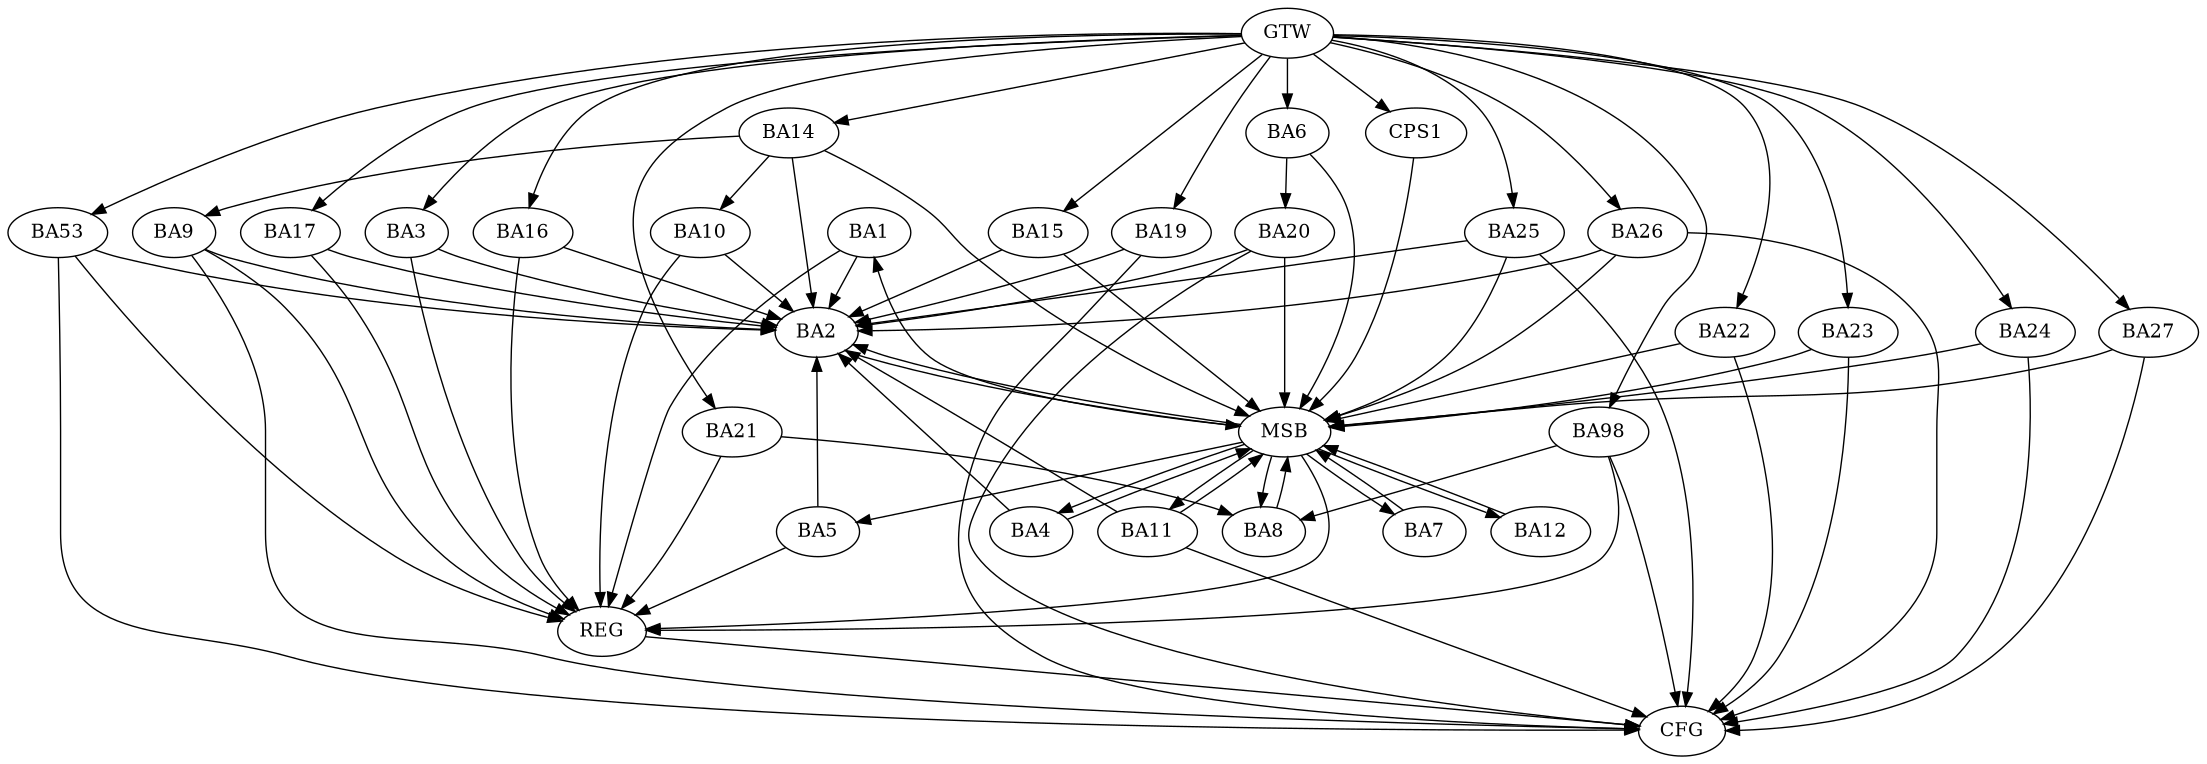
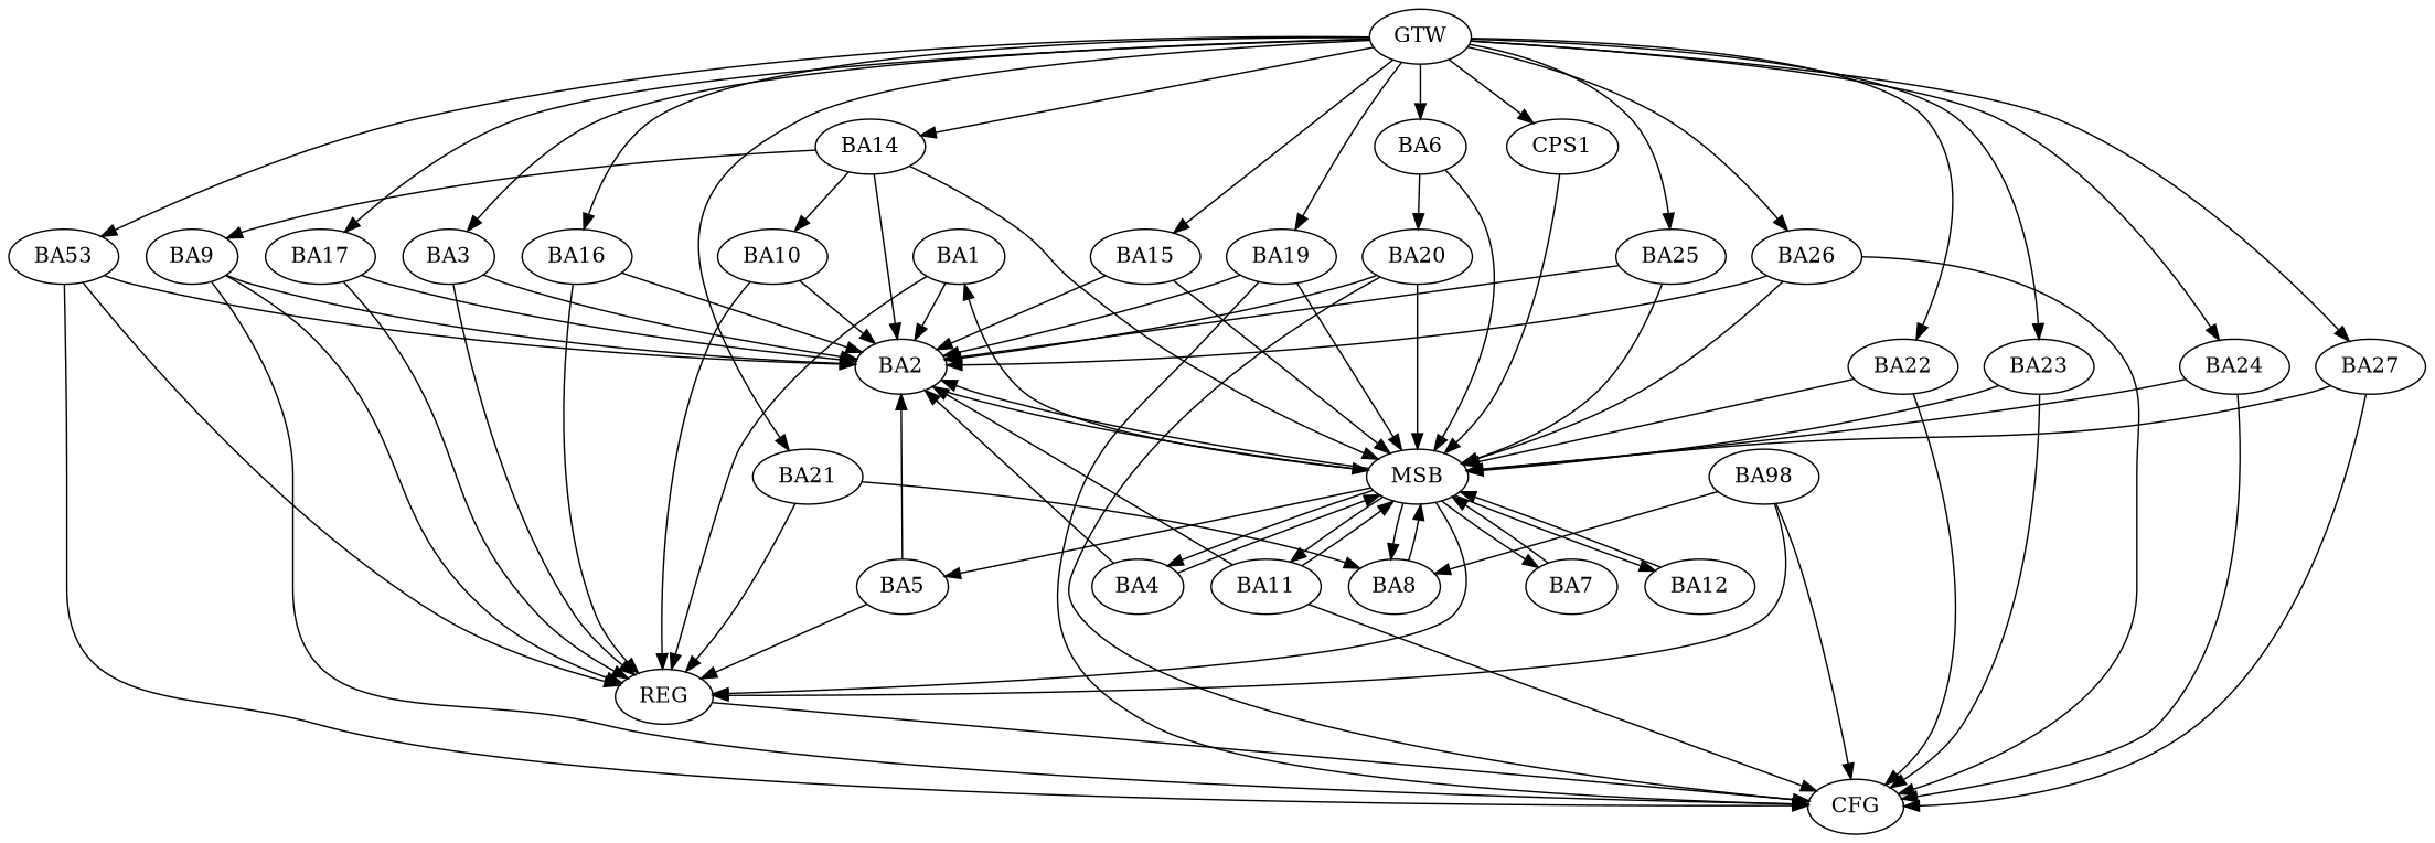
  strict digraph {
    n1 [label=BA1]
    n2 [label=BA2]
    n3 [label=REG]
    n4 [label=MSB]
    n5 [label=CFG]
    n6 [label=BA4]
    n7 [label=BA5]
    n8 [label=BA7]
    n9 [label=BA8]
    n10 [label=BA11]
    n11 [label=BA12]
    n12 [label=BA3]
    n13 [label=BA6]
    n14 [label=BA20]
    n15 [label=BA9]
    n16 [label=BA10]
    n17 [label=BA53]
    n18 [label=BA14]
    n19 [label=BA15]
    n20 [label=BA16]
    n21 [label=BA17]
    n22 [label=BA98]
    n23 [label=BA19]
    n24 [label=BA21]
    n25 [label=BA22]
    n26 [label=BA23]
    n27 [label=BA24]
    n28 [label=BA25]
    n29 [label=BA26]
    n30 [label=BA27]
    n31 [label=CPS1]
    n32 [label=GTW]
    n1 -> n2
    n1 -> n3
    n2 -> n4
    n3 -> n5
    n4 -> n1
    n4 -> n2
    n4 -> n3
    n4 -> n6
    n4 -> n7
    n4 -> n8
    n4 -> n9
    n4 -> n10
    n4 -> n11
    n6 -> n2
    n6 -> n4
    n7 -> n2
    n7 -> n3
    n8 -> n4
    n9 -> n4
    n10 -> n2
    n10 -> n4
    n10 -> n5
    n11 -> n4
    n12 -> n2
    n12 -> n3
    n13 -> n4
    n13 -> n14
    n14 -> n2
    n14 -> n4
    n14 -> n5
    n15 -> n2
    n15 -> n3
    n15 -> n5
    n16 -> n2
    n16 -> n3
    n17 -> n2
    n17 -> n3
    n17 -> n5
    n18 -> n2
    n18 -> n4
    n18 -> n15
    n18 -> n16
    n19 -> n2
    n19 -> n4
    n20 -> n2
    n20 -> n3
    n21 -> n2
    n21 -> n3
    n22 -> n3
    n22 -> n5
    n22 -> n9
    n23 -> n2
+   n23 -> n4
    n23 -> n5
    n24 -> n3
    n24 -> n9
    n25 -> n4
    n25 -> n5
    n26 -> n4
    n26 -> n5
    n27 -> n4
    n27 -> n5
    n28 -> n2
    n28 -> n4
-   n28 -> n5
    n29 -> n2
    n29 -> n4
    n29 -> n5
    n30 -> n4
    n30 -> n5
    n31 -> n4
    n32 -> n12
    n32 -> n13
    n32 -> n17
    n32 -> n18
    n32 -> n19
    n32 -> n20
    n32 -> n21
-   n32 -> n22
    n32 -> n23
    n32 -> n24
    n32 -> n25
    n32 -> n26
    n32 -> n27
    n32 -> n28
    n32 -> n29
    n32 -> n30
    n32 -> n31
  }
